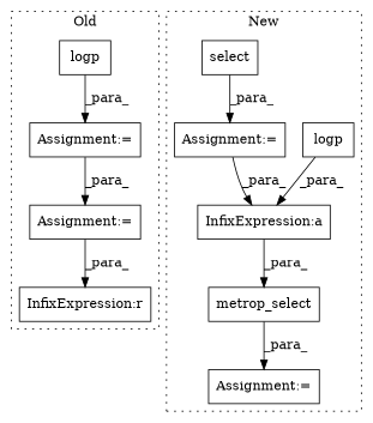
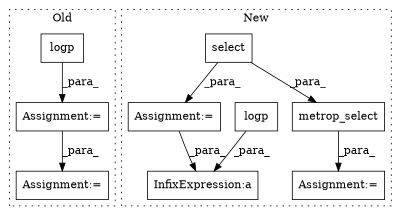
  digraph {
    node [a=32 l=1 shape=box]
    n1 [l="5,1" label=logp s="3881,3911"]
    n2 [a=7 label="Assignment:=" s=3973]
    n3 [a=7 label="Assignment:=" s=3880]
-   n4 [a=27 l=3 label="InfixExpression:r" s=4046]
    n5 [l="5,1" label=logp s="4332,4339"]
    n6 [a=7 label="Assignment:=" s=4307]
    n7 [a=7 label="Assignment:=" s=4199]
    n8 [l="14,1" label=metrop_select s="4308,4345"]
    n9 [l="5,1" label=select s="4200,4207"]
    n10 [a=27 l=3 label="InfixExpression:a" s=4329]
    subgraph cluster_1 {
      label=Old
      style=dotted
      n1
      n2
      n3
-     n4
    }
    subgraph cluster_2 {
      label=New
      style=dotted
      n5
      n6
      n7
      n8
      n9
      n10
    }
    n1 -> n3 [label=_para_]
-   n2 -> n4 [label=_para_]
    n3 -> n2 [label=_para_]
    n5 -> n10 [label=_para_]
    n7 -> n10 [label=_para_]
    n8 -> n6 [label=_para_]
    n9 -> n7 [label=_para_]
-   n10 -> n8 [label=_para_]
+   n9 -> n8 [label=_para_]
  }
